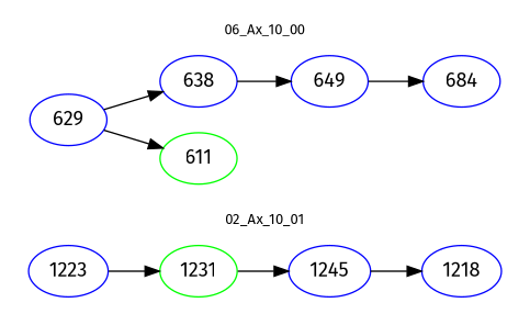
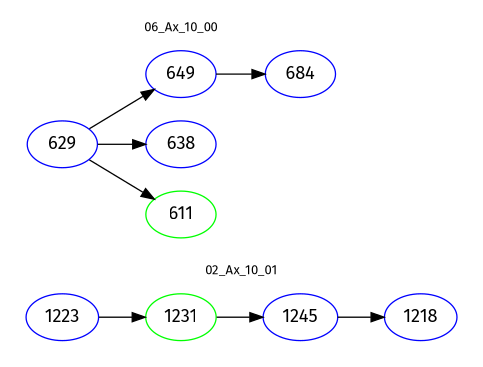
  digraph {
    fontname="Fira Sans"
    rankdir=LR
    node [color=blue fontname="Fira Sans"]
    edge [color=black fontname="Fira Sans"]
    n1 [label=1223]
    n2 [color=green label=1231]
    n3 [label=1245]
    n4 [label=1218]
    n5 [label=629]
    n6 [color=green label=611]
    n7 [label=638]
    n8 [label=649]
    n9 [label=684]
    subgraph cluster_1 {
      color=white
      fontsize=10
      label="02_Ax_10_01"
      n1
      n2
      n3
      n4
    }
    subgraph cluster_2 {
      color=white
      fontsize=10
      label="06_Ax_10_00"
      n5
      n6
      n7
      n8
      n9
    }
    n1 -> n2
    n2 -> n3
    n3 -> n4
    n5 -> n6
    n5 -> n7
-   n7 -> n8
+   n5 -> n8
    n8 -> n9
  }
